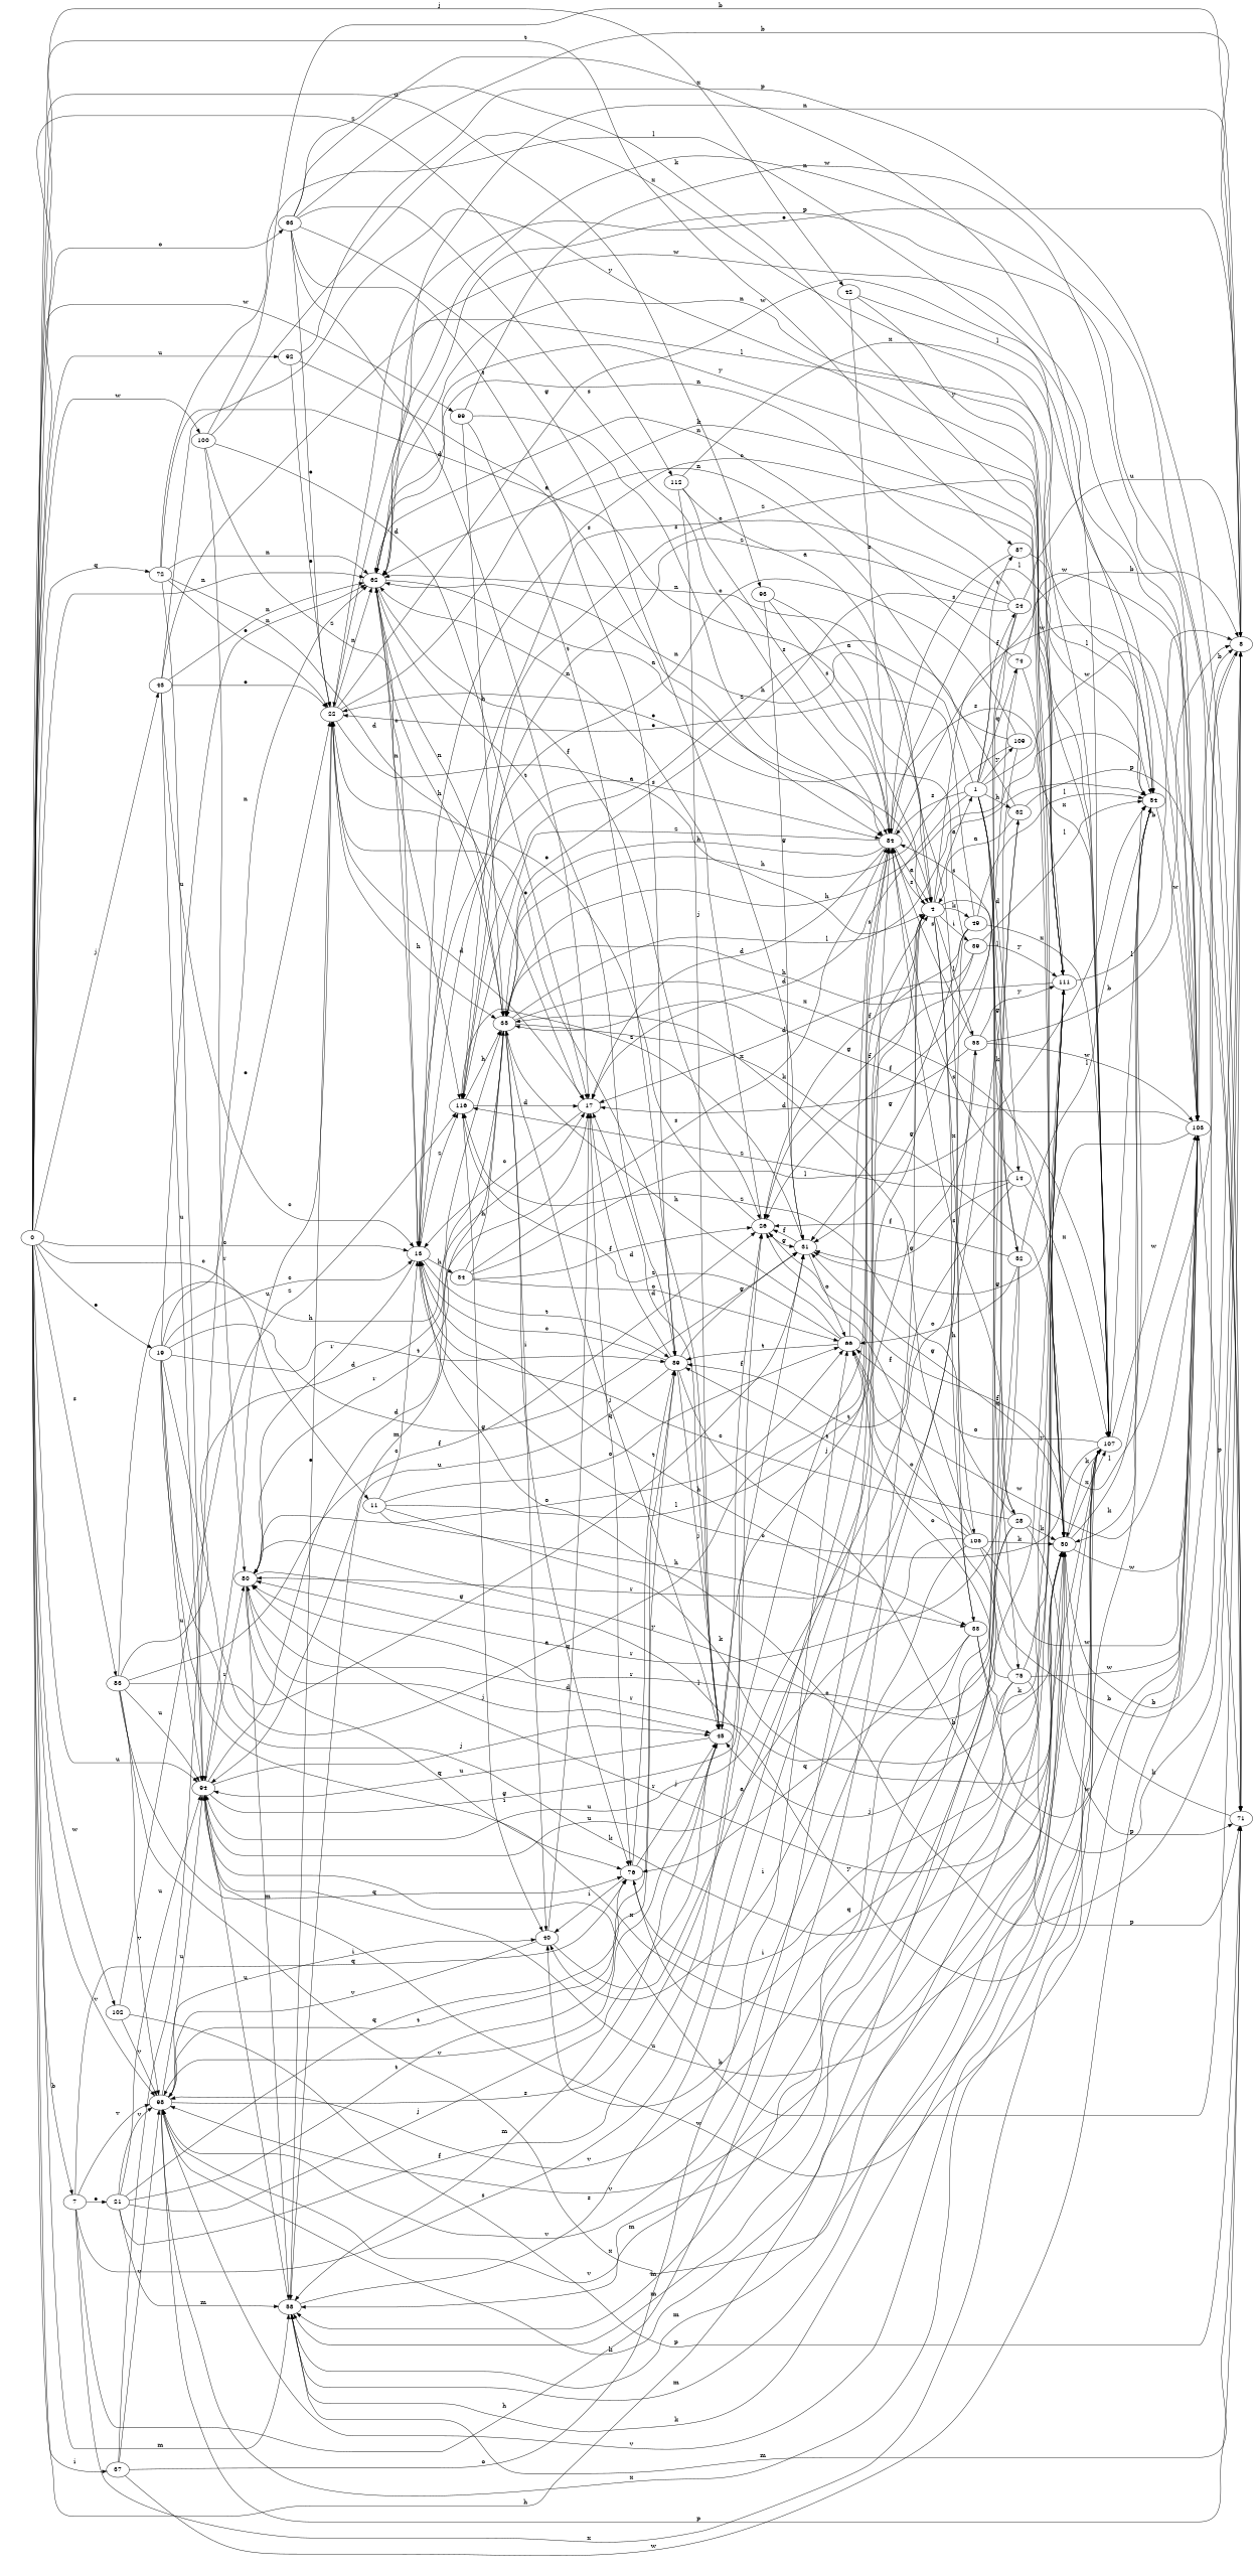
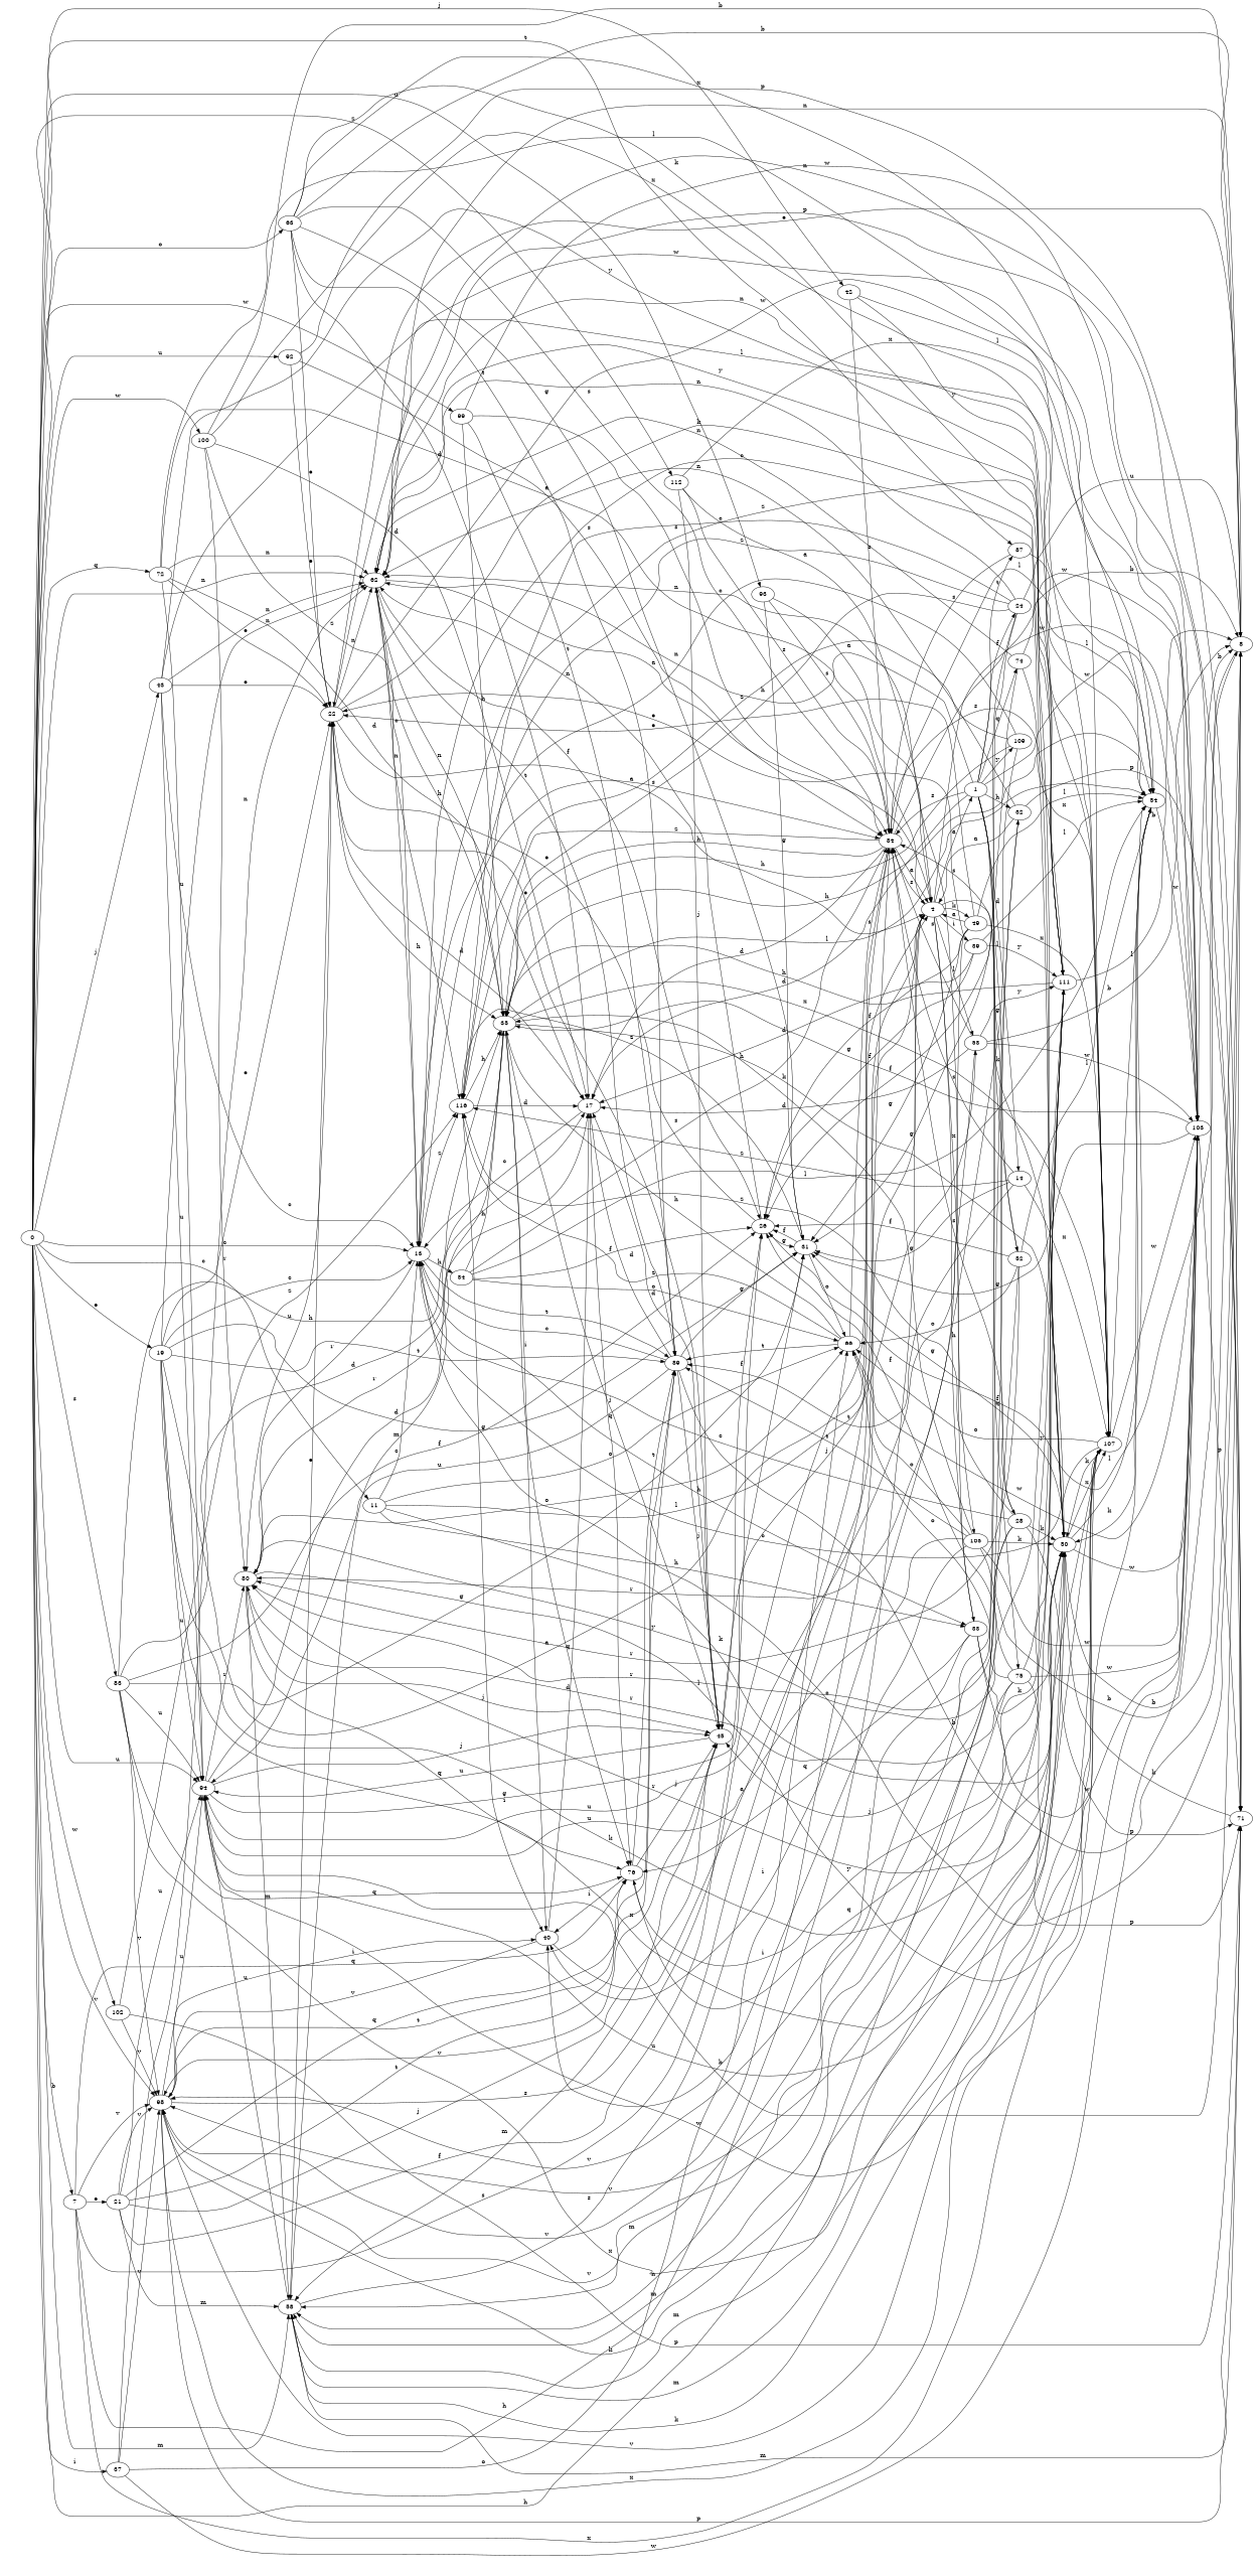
  strict digraph {
    rankdir=LR
    0
    7
    11
    13
    19
    32
    37
    42
    43
    58
    62
    63
    72
    83
    87
    92
    93
    94
    98
    99
    100
    102
    112
    84
    4
    21
    76
    107
    33
    50
    53
    66
    34
    80
    89
    116
    22
    31
    71
    103
    54
    111
    26
    35
    17
    8
    45
    40
    1
    14
    24
    28
    52
    74
    75
    109
    39
    49
    105
    0 -> 7 [label=b]
    0 -> 11 [label=c]
    0 -> 13 [label=c]
    0 -> 19 [label=e]
    0 -> 32 [label=h]
    0 -> 37 [label=i]
    0 -> 42 [label=j]
    0 -> 43 [label=j]
    0 -> 58 [label=m]
    0 -> 62 [label=n]
    0 -> 63 [label=o]
    0 -> 72 [label=q]
    0 -> 83 [label=s]
    0 -> 87 [label=t]
    0 -> 92 [label=u]
    0 -> 93 [label=u]
    0 -> 94 [label=u]
    0 -> 98 [label=v]
    0 -> 99 [label=w]
    0 -> 100 [label=w]
    0 -> 102 [label=w]
    0 -> 112 [label=z]
    7 -> 98 [label=v]
    7 -> 84 [label=s]
    7 -> 4 [label=h]
    7 -> 21 [label=e]
    7 -> 76 [label=q]
    7 -> 107 [label=x]
    11 -> 13 [label=c]
    11 -> 33 [label=h]
    11 -> 50 [label=k]
    11 -> 53 [label=l]
    11 -> 66 [label=o]
    13 -> 62 [label=n]
    13 -> 84 [label=s]
    13 -> 33 [label=h]
    13 -> 34 [label=h]
    13 -> 80 [label=r]
    13 -> 89 [label=t]
    13 -> 116 [label=z]
    19 -> 13 [label=c]
    19 -> 62 [label=n]
    19 -> 94 [label=u]
    19 -> 4 [label=a]
    19 -> 107 [label=x]
    19 -> 50 [label=k]
    19 -> 89 [label=t]
    19 -> 22 [label=e]
    19 -> 31 [label=g]
-   32 -> 58 [label=m]
+   32 -> 58 [label=n]
    32 -> 62 [label=n]
    32 -> 4 [label=a]
    32 -> 71 [label=p]
    37 -> 62 [label=n]
    37 -> 98 [label=v]
    37 -> 66 [label=o]
    37 -> 103 [label=w]
    42 -> 84 [label=s]
    42 -> 54 [label=l]
    42 -> 111 [label=y]
    43 -> 13 [label=c]
    43 -> 62 [label=n]
    43 -> 94 [label=u]
    43 -> 22 [label=e]
    43 -> 103 [label=w]
    43 -> 111 [label=y]
    58 -> 94 [label=u]
    58 -> 84 [label=s]
    58 -> 50 [label=k]
    58 -> 22 [label=e]
    62 -> 13 [label=c]
    62 -> 4 [label=a]
    62 -> 89 [label=t]
    62 -> 71 [label=p]
    62 -> 111 [label=y]
    62 -> 26 [label=f]
    62 -> 35 [label=h]
    63 -> 84 [label=s]
    63 -> 107 [label=x]
    63 -> 50 [label=k]
    63 -> 89 [label=t]
    63 -> 22 [label=e]
    63 -> 31 [label=g]
    63 -> 17 [label=d]
    63 -> 8 [label=b]
    72 -> 62 [label=n]
    72 -> 94 [label=u]
    72 -> 4 [label=a]
    72 -> 22 [label=e]
    72 -> 54 [label=l]
    72 -> 17 [label=d]
    83 -> 94 [label=u]
    83 -> 98 [label=v]
    83 -> 76 [label=q]
    83 -> 107 [label=x]
    83 -> 31 [label=g]
    83 -> 26 [label=f]
    83 -> 35 [label=h]
    83 -> 17 [label=d]
    87 -> 84 [label=s]
    87 -> 54 [label=l]
    92 -> 84 [label=s]
    92 -> 22 [label=e]
    92 -> 71 [label=p]
    93 -> 84 [label=s]
    93 -> 4 [label=a]
    93 -> 31 [label=g]
    94 -> 80 [label=r]
    94 -> 31 [label=g]
    94 -> 103 [label=w]
    94 -> 17 [label=d]
    94 -> 8 [label=b]
    94 -> 45 [label=j]
    98 -> 94 [label=u]
    98 -> 84 [label=s]
    98 -> 107 [label=x]
    98 -> 50 [label=k]
    98 -> 89 [label=t]
    98 -> 71 [label=p]
    98 -> 40 [label=i]
    99 -> 84 [label=s]
    99 -> 89 [label=t]
    99 -> 103 [label=w]
    99 -> 35 [label=h]
    100 -> 107 [label=x]
    100 -> 80 [label=r]
    100 -> 116 [label=z]
    100 -> 17 [label=d]
    100 -> 8 [label=b]
    102 -> 98 [label=v]
    102 -> 116 [label=z]
    102 -> 71 [label=p]
    112 -> 84 [label=s]
    112 -> 4 [label=a]
    112 -> 107 [label=x]
    112 -> 45 [label=j]
    84 -> 4 [label=a]
    84 -> 116 [label=z]
    84 -> 103 [label=w]
    84 -> 54 [label=l]
    84 -> 35 [label=h]
    84 -> 17 [label=d]
    4 -> 98 [label=v]
    4 -> 84 [label=s]
    4 -> 33 [label=h]
    4 -> 50 [label=k]
    4 -> 53 [label=l]
    4 -> 103 [label=w]
    4 -> 45 [label=j]
    4 -> 1 [label=a]
    4 -> 39 [label=i]
    4 -> 49 [label=k]
    4 -> 105 [label=x]
    21 -> 58 [label=m]
    21 -> 94 [label=u]
    21 -> 98 [label=v]
    21 -> 76 [label=q]
    21 -> 89 [label=t]
    21 -> 26 [label=f]
    21 -> 45 [label=j]
    76 -> 89 [label=t]
    76 -> 111 [label=y]
    76 -> 45 [label=j]
    76 -> 40 [label=i]
    107 -> 13 [label=c]
    107 -> 62 [label=n]
    107 -> 94 [label=u]
    107 -> 98 [label=v]
    107 -> 50 [label=k]
    107 -> 66 [label=o]
    107 -> 103 [label=w]
    107 -> 54 [label=l]
    33 -> 58 [label=m]
    33 -> 62 [label=n]
    33 -> 76 [label=q]
    33 -> 50 [label=k]
    33 -> 103 [label=w]
    50 -> 13 [label=c]
    50 -> 58 [label=m]
    50 -> 107 [label=x]
    50 -> 80 [label=r]
    50 -> 31 [label=g]
    50 -> 103 [label=w]
    50 -> 54 [label=l]
    50 -> 8 [label=b]
    53 -> 94 [label=u]
    53 -> 84 [label=s]
    53 -> 103 [label=w]
    53 -> 111 [label=y]
    53 -> 17 [label=d]
    53 -> 8 [label=b]
    66 -> 84 [label=s]
    66 -> 89 [label=t]
    66 -> 116 [label=z]
    66 -> 103 [label=w]
    66 -> 35 [label=h]
    34 -> 84 [label=s]
    34 -> 66 [label=o]
    34 -> 54 [label=l]
    34 -> 26 [label=f]
    34 -> 35 [label=h]
    80 -> 58 [label=m]
    80 -> 76 [label=q]
    80 -> 66 [label=o]
    80 -> 54 [label=l]
    80 -> 111 [label=y]
    80 -> 45 [label=j]
    89 -> 13 [label=c]
    89 -> 94 [label=u]
    89 -> 31 [label=g]
    89 -> 17 [label=d]
    89 -> 8 [label=b]
    89 -> 45 [label=j]
    116 -> 35 [label=h]
    116 -> 17 [label=d]
    116 -> 40 [label=i]
    22 -> 62 [label=n]
-   22 -> 94 [label=u]
+   22 -> 80 [label=u]
    22 -> 4 [label=a]
    22 -> 50 [label=k]
    22 -> 103 [label=w]
    22 -> 54 [label=l]
    22 -> 35 [label=h]
    22 -> 17 [label=d]
    31 -> 66 [label=o]
    31 -> 116 [label=z]
    31 -> 26 [label=f]
    71 -> 58 [label=m]
    71 -> 62 [label=n]
    71 -> 50 [label=k]
    103 -> 31 [label=g]
    103 -> 71 [label=p]
    103 -> 35 [label=g]
    103 -> 8 [label=b]
    54 -> 50 [label=k]
    54 -> 103 [label=w]
    54 -> 35 [label=h]
    111 -> 58 [label=m]
    111 -> 98 [label=v]
    111 -> 84 [label=s]
    111 -> 76 [label=q]
    111 -> 116 [label=z]
    111 -> 35 [label=h]
    111 -> 8 [label=b]
    26 -> 62 [label=n]
    26 -> 22 [label=e]
    26 -> 31 [label=g]
    35 -> 58 [label=m]
    35 -> 62 [label=n]
    35 -> 76 [label=q]
    35 -> 107 [label=x]
    35 -> 50 [label=k]
    35 -> 80 [label=r]
    35 -> 54 [label=l]
    35 -> 45 [label=j]
    35 -> 40 [label=i]
    17 -> 13 [label=c]
    17 -> 76 [label=q]
    8 -> 13 [label=c]
    8 -> 62 [label=n]
    8 -> 22 [label=e]
    8 -> 26 [label=f]
    45 -> 58 [label=m]
    45 -> 94 [label=u]
    45 -> 98 [label=v]
    45 -> 22 [label=e]
    45 -> 26 [label=f]
    45 -> 17 [label=d]
    40 -> 98 [label=v]
    40 -> 4 [label=a]
    40 -> 17 [label=d]
    1 -> 32 [label=h]
    1 -> 62 [label=n]
    1 -> 87 [label=t]
    1 -> 84 [label=s]
    1 -> 103 [label=w]
    1 -> 17 [label=d]
    1 -> 14 [label=d]
    1 -> 24 [label=f]
    1 -> 28 [label=g]
    1 -> 52 [label=l]
    1 -> 74 [label=q]
    1 -> 75 [label=q]
    1 -> 109 [label=y]
    14 -> 84 [label=s]
    14 -> 107 [label=x]
    14 -> 89 [label=t]
    14 -> 116 [label=z]
    14 -> 31 [label=g]
    24 -> 13 [label=c]
    24 -> 62 [label=n]
    24 -> 98 [label=v]
    24 -> 116 [label=z]
    24 -> 31 [label=g]
    24 -> 35 [label=h]
    24 -> 8 [label=u]
    28 -> 13 [label=c]
    28 -> 84 [label=s]
    28 -> 50 [label=k]
    28 -> 80 [label=r]
    28 -> 116 [label=z]
    28 -> 71 [label=p]
    28 -> 45 [label=j]
    52 -> 98 [label=v]
    52 -> 84 [label=s]
    52 -> 66 [label=o]
    52 -> 80 [label=r]
    52 -> 54 [label=l]
    52 -> 26 [label=f]
    74 -> 62 [label=n]
    74 -> 107 [label=x]
    74 -> 26 [label=f]
    74 -> 8 [label=b]
    75 -> 58 [label=m]
    75 -> 66 [label=o]
    75 -> 80 [label=r]
    75 -> 71 [label=p]
    75 -> 103 [label=w]
    75 -> 111 [label=y]
    75 -> 26 [label=f]
    109 -> 13 [label=c]
    109 -> 80 [label=r]
    109 -> 116 [label=z]
    109 -> 35 [label=h]
    39 -> 22 [label=e]
    39 -> 54 [label=l]
    39 -> 111 [label=y]
    39 -> 26 [label=f]
    39 -> 17 [label=d]
+   49 -> 4 [label=a]
    49 -> 107 [label=x]
    49 -> 22 [label=e]
    49 -> 31 [label=g]
    49 -> 54 [label=l]
    49 -> 26 [label=f]
    49 -> 40 [label=i]
    105 -> 94 [label=u]
    105 -> 50 [label=k]
    105 -> 66 [label=o]
    105 -> 89 [label=t]
    105 -> 103 [label=w]
-   105 -> 35 [label=x]
+   105 -> 35 [label=h]
    105 -> 8 [label=b]
    105 -> 40 [label=i]
  }
